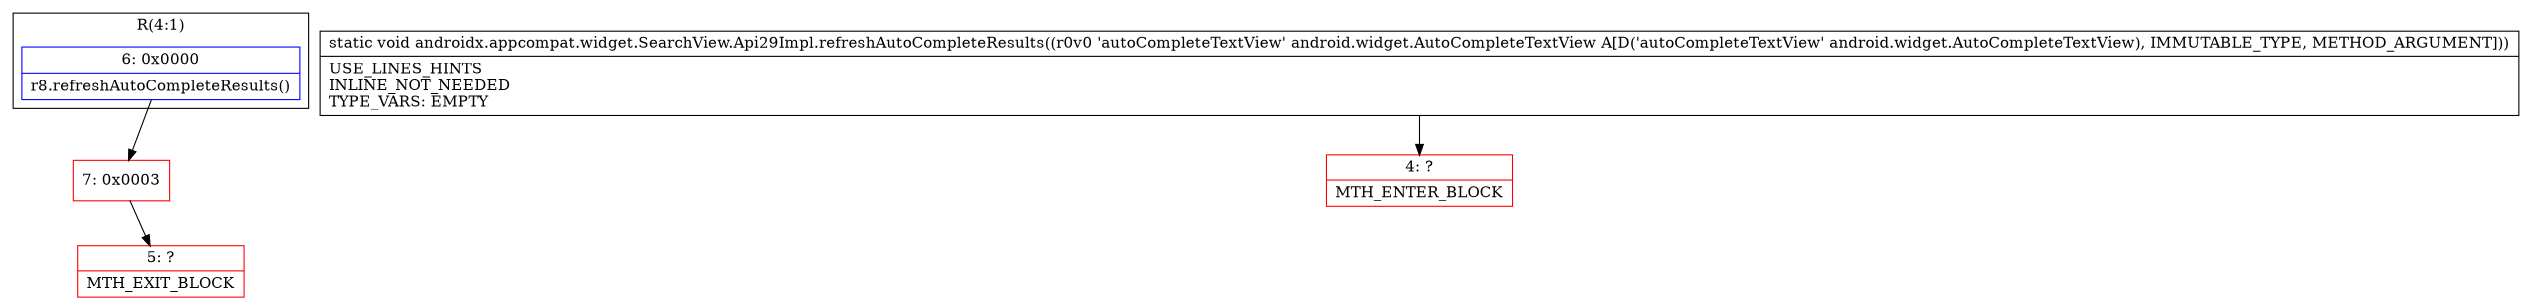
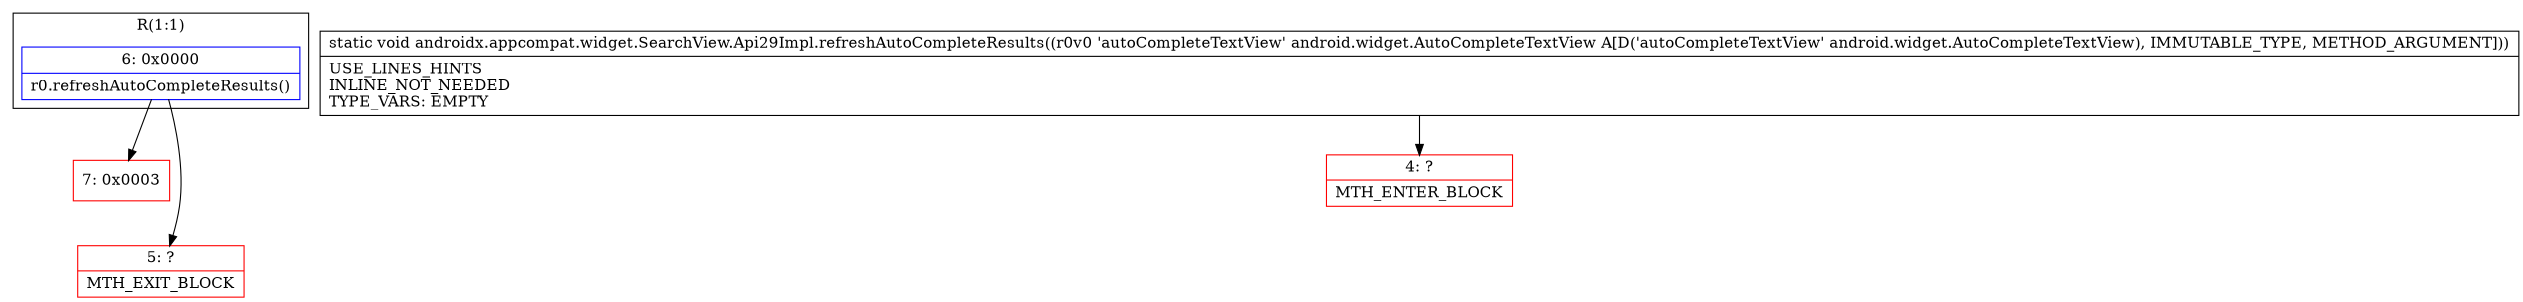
  digraph {
    node [color=red shape=record]
-   n1 [color=blue label="{6\:\ 0x0000|r8.refreshAutoCompleteResults()\l}"]
+   n1 [color=blue label="{6\:\ 0x0000|r0.refreshAutoCompleteResults()\l}"]
    n2 [label="{7\:\ 0x0003}"]
    n3 [label="{5\:\ ?|MTH_EXIT_BLOCK\l}"]
    n4 [label="{4\:\ ?|MTH_ENTER_BLOCK\l}"]
    n5 [label="{static void androidx.appcompat.widget.SearchView.Api29Impl.refreshAutoCompleteResults((r0v0 'autoCompleteTextView' android.widget.AutoCompleteTextView A[D('autoCompleteTextView' android.widget.AutoCompleteTextView), IMMUTABLE_TYPE, METHOD_ARGUMENT]))  | USE_LINES_HINTS\lINLINE_NOT_NEEDED\lTYPE_VARS: EMPTY\l}" color=""]
    subgraph cluster_1 {
-     label="R(4:1)"
+     label="R(1:1)"
      n1
    }
    n1 -> n2
-   n2 -> n3
+   n1 -> n3
    n5 -> n4
  }
